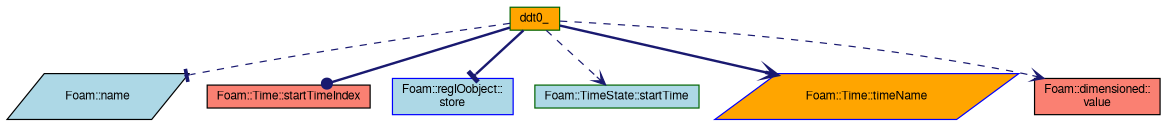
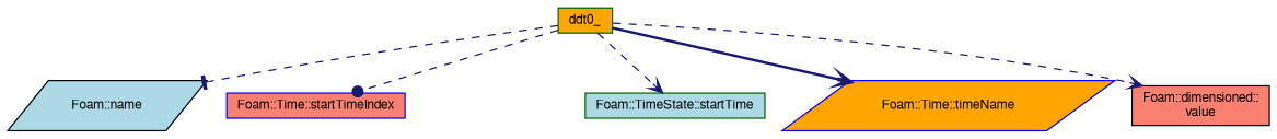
  digraph {
    rankdir=TB
    node [color=blue fillcolor=lightblue fontname=FreeSans fontsize=10 shape=box style=filled]
    edge [arrowhead=vee color=midnightblue fontname=FreeSans fontsize=10 labelfontname=FreeSans labelfontsize=10 style=dashed]
    n1 [color=darkgreen fillcolor=orange fontcolor=black height=0.2 label=ddt0_ width=0.4]
    n2 [color=black height=0.2 label="Foam::name" shape=parallelogram width=0.4]
-   n3 [color=black fillcolor=salmon height=0.2 label="Foam::Time::startTimeIndex" width=0.4]
-   n4 [height=0.2 label="Foam::regIOobject::\lstore" width=0.4]
+   n3 [fillcolor=salmon height=0.2 label="Foam::Time::startTimeIndex" width=0.4]
    n5 [color=darkgreen height=0.2 label="Foam::TimeState::startTime" width=0.4]
    n6 [fillcolor=orange height=0.2 label="Foam::Time::timeName" shape=parallelogram width=0.4]
    n7 [color=black fillcolor=salmon height=0.2 label="Foam::dimensioned::\lvalue" width=0.4]
    n1 -> n2 [arrowhead=tee]
-   n1 -> n3 [arrowhead=dot style=bold]
-   n1 -> n4 [arrowhead=tee style=bold]
+   n1 -> n3 [arrowhead=dot]
    n1 -> n5
    n1 -> n6 [style=bold]
    n1 -> n7
  }
